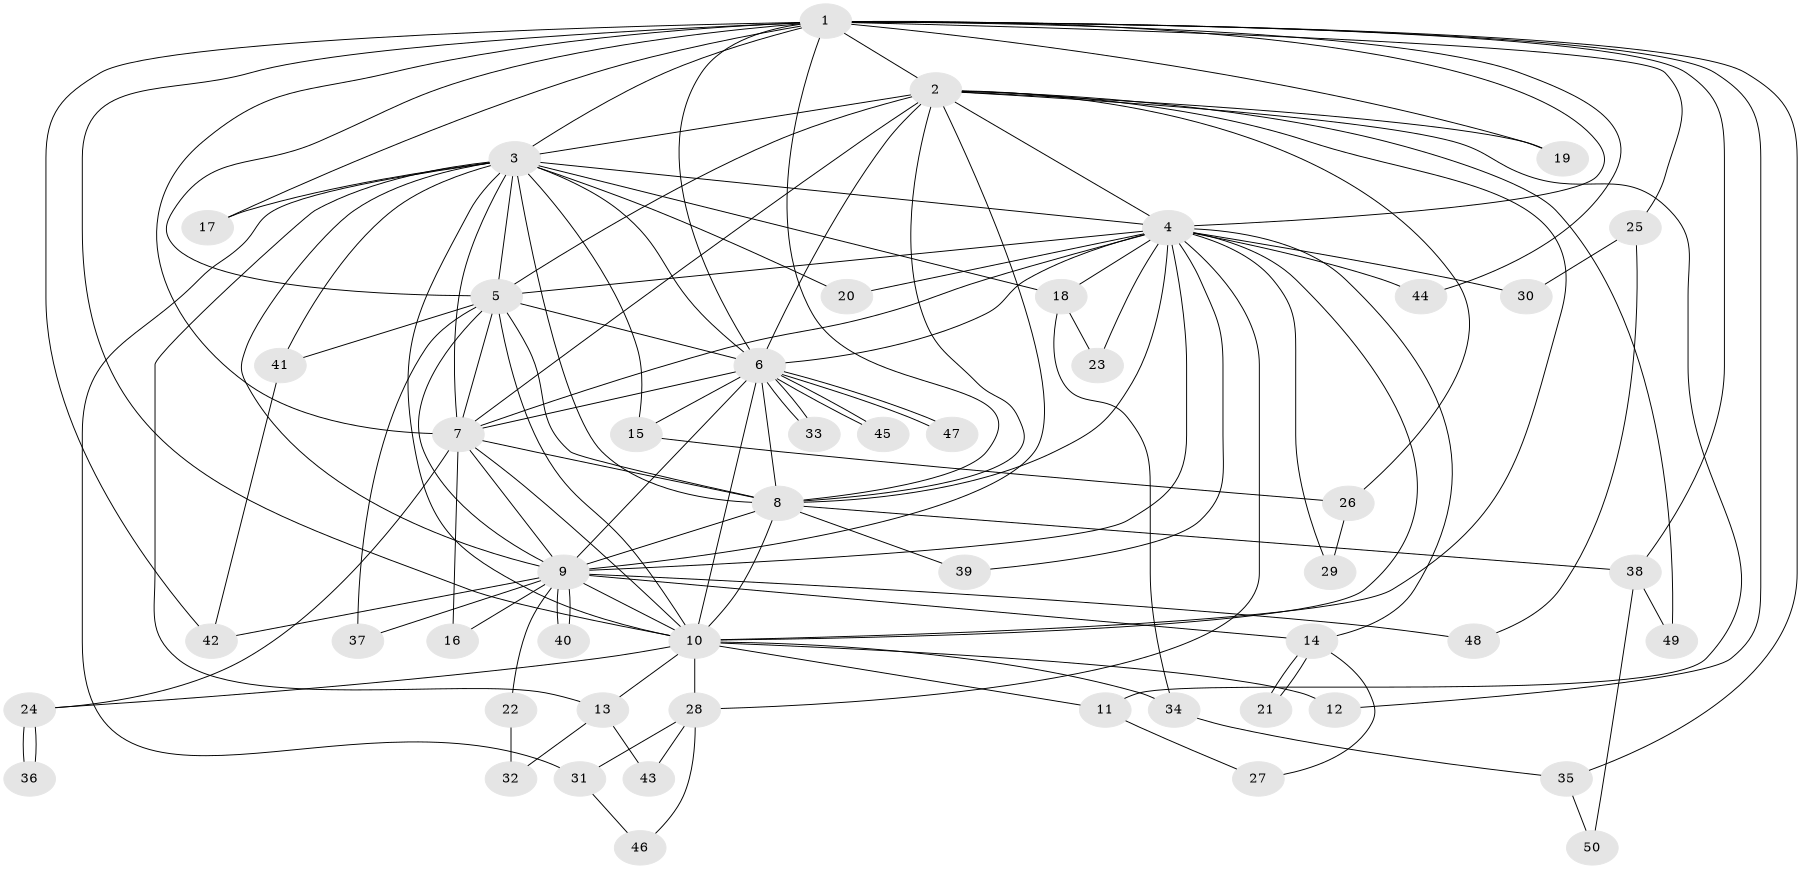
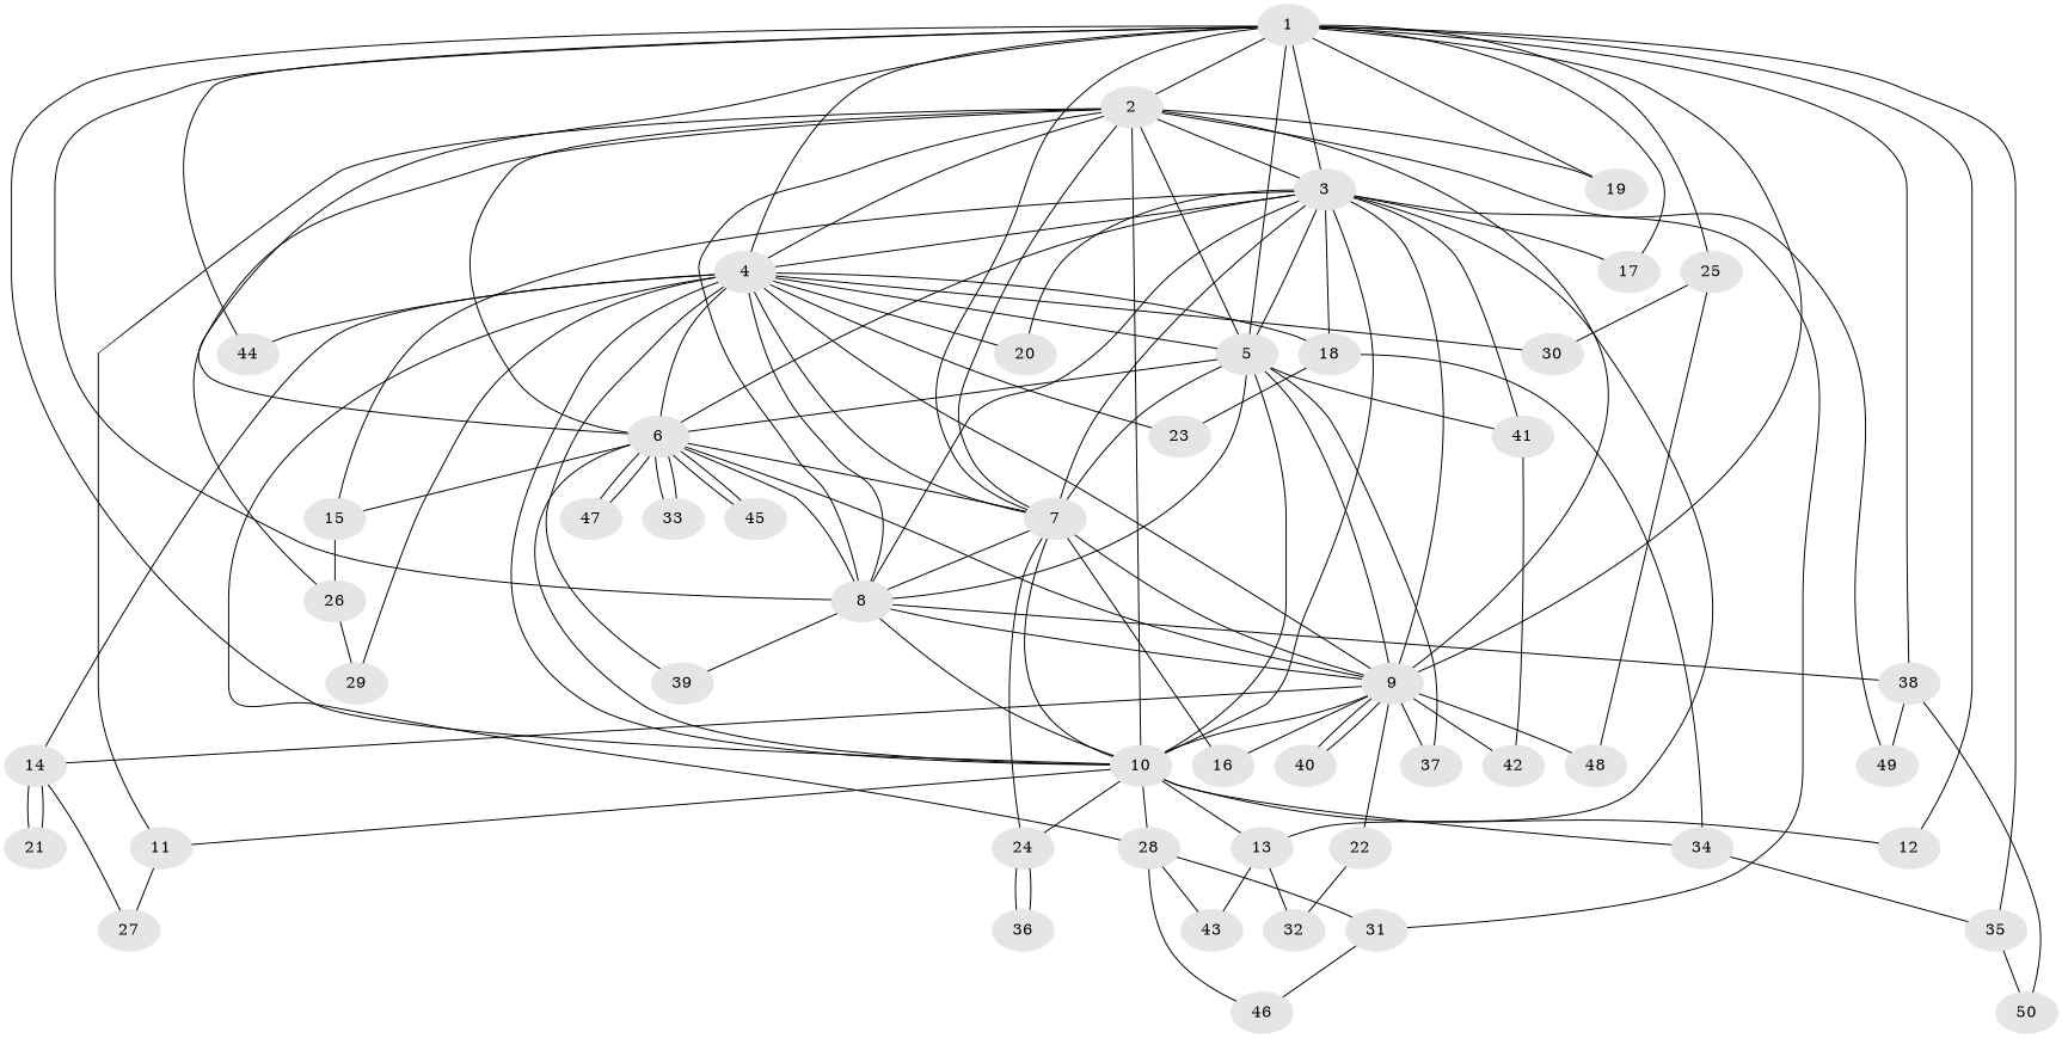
  graph {
    node [color=gray90 style=filled]
    1
    2
    3
    4
    5
    6
    7
    8
    9
    10
    12
    17
    19
    25
    35
    38
    44
    11
    26
    49
    13
    15
    18
    20
    31
    41
    14
    23
    28
    29
    30
    39
    37
    33
    45
    47
    16
    24
    22
    40
    42
    48
    34
    50
    27
    32
    43
    46
    21
    36
    1 -- 2
    1 -- 3
    1 -- 4
    1 -- 5
    1 -- 6
    1 -- 7
    1 -- 8
-   1 -- 42
+   1 -- 9
    1 -- 10
    1 -- 12
    1 -- 17
    1 -- 19
    1 -- 25
    1 -- 35
    1 -- 38
    1 -- 44
    2 -- 3
    2 -- 4
    2 -- 5
    2 -- 6
    2 -- 7
    2 -- 8
    2 -- 9
    2 -- 10
    2 -- 19
    2 -- 11
    2 -- 26
    2 -- 49
    3 -- 4
    3 -- 5
    3 -- 6
    3 -- 7
    3 -- 8
    3 -- 9
    3 -- 10
    3 -- 17
    3 -- 13
    3 -- 15
    3 -- 18
    3 -- 20
    3 -- 31
    3 -- 41
    4 -- 5
    4 -- 6
    4 -- 7
    4 -- 8
    4 -- 9
    4 -- 10
    4 -- 44
    4 -- 18
    4 -- 20
    4 -- 14
    4 -- 23
    4 -- 28
    4 -- 29
    4 -- 30
    4 -- 39
    5 -- 6
    5 -- 7
    5 -- 8
    5 -- 9
    5 -- 10
    5 -- 41
    5 -- 37
    6 -- 7
    6 -- 8
    6 -- 9
    6 -- 10
    6 -- 15
    6 -- 33
    6 -- 33
    6 -- 45
    6 -- 45
    6 -- 47
    6 -- 47
    7 -- 8
    7 -- 9
    7 -- 10
    7 -- 16
    7 -- 24
    8 -- 9
    8 -- 10
    8 -- 38
    8 -- 39
    9 -- 10
    9 -- 14
    9 -- 37
    9 -- 16
    9 -- 22
    9 -- 40
    9 -- 40
    9 -- 42
    9 -- 48
    10 -- 12
    10 -- 11
    10 -- 13
    10 -- 28
    10 -- 24
    10 -- 34
    25 -- 30
    25 -- 48
    35 -- 50
    38 -- 49
    38 -- 50
    11 -- 27
    26 -- 29
    13 -- 32
    13 -- 43
    15 -- 26
    18 -- 23
    18 -- 34
    31 -- 46
    41 -- 42
    14 -- 27
    14 -- 21
    14 -- 21
    28 -- 31
    28 -- 43
    28 -- 46
    24 -- 36
    24 -- 36
    22 -- 32
    34 -- 35
  }
